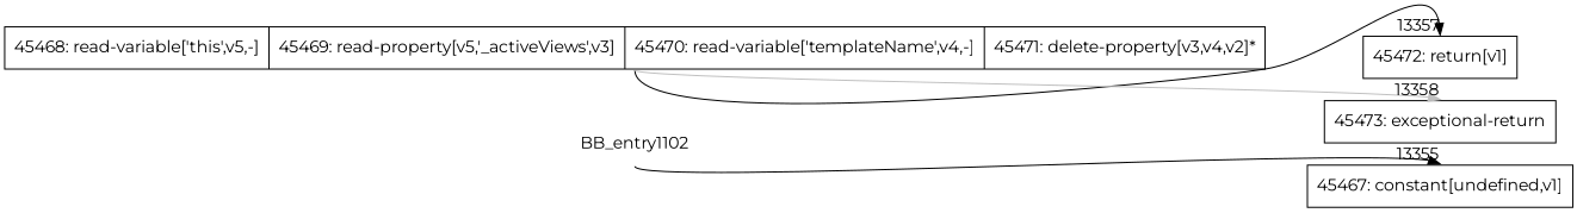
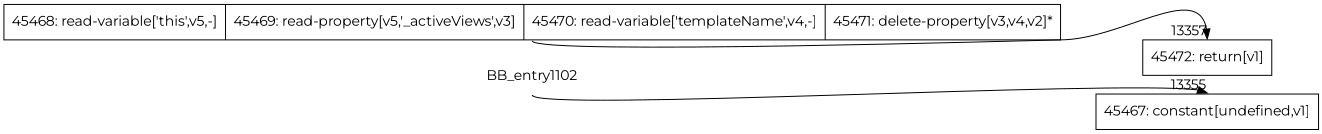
  digraph {
    fontname=Montserrat
    rankdir=LR
    node [fontname=Montserrat shape=record]
    edge [fontname=Montserrat headport=n tailport=s]
    n1 [label=BB_entry1102 shape=none]
    n2 [label="{45467: constant[undefined,v1]}"]
    n3 [label="{45468: read-variable['this',v5,-]|45469: read-property[v5,'_activeViews',v3]|45470: read-variable['templateName',v4,-]|45471: delete-property[v3,v4,v2]*}"]
    n4 [label="{45472: return[v1]}"]
-   n5 [label="{45473: exceptional-return}"]
    n1 -> n2 [headlabel="    13355"]
    n3 -> n4 [headlabel="      13357"]
-   n3 -> n5 [color=gray headlabel="      13358"]
  }
